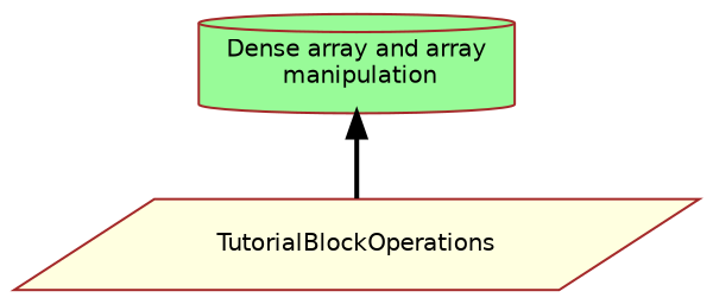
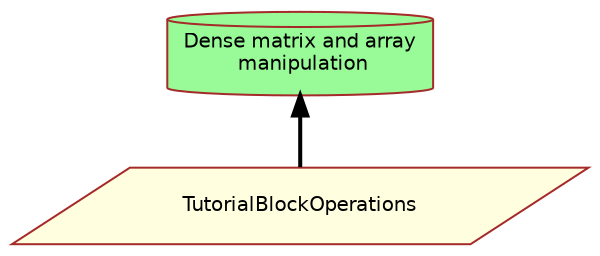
  digraph {
    rankdir=TB
    node [color=brown fontname=Helvetica fontsize=10 style=filled]
-   n1 [fillcolor=palegreen height=0.2 label="Dense array and array\l manipulation" shape=cylinder width=0.4]
+   n1 [fillcolor=palegreen height=0.2 label="Dense matrix and array\l manipulation" shape=cylinder width=0.4]
    n2 [fillcolor=lightyellow fontcolor=black height=0.2 label=TutorialBlockOperations shape=parallelogram width=0.4]
    n1 -> n2 [dir=back fontname=Helvetica fontsize=10 labelfontname=Helvetica labelfontsize=10 shape=plaintext style=bold]
  }
